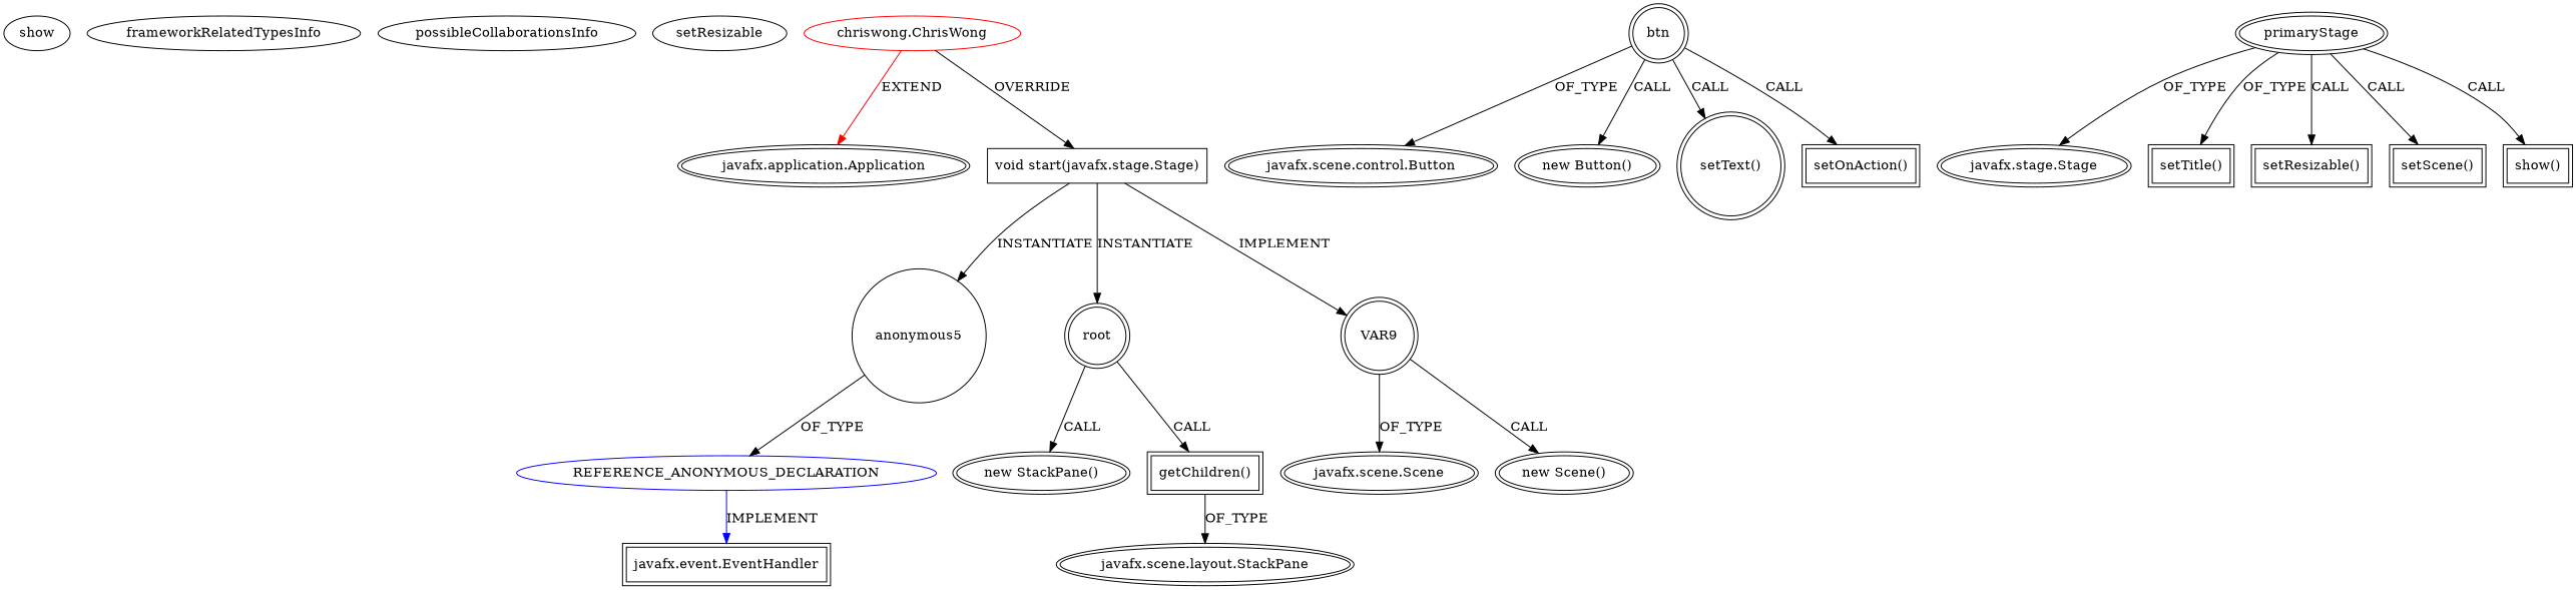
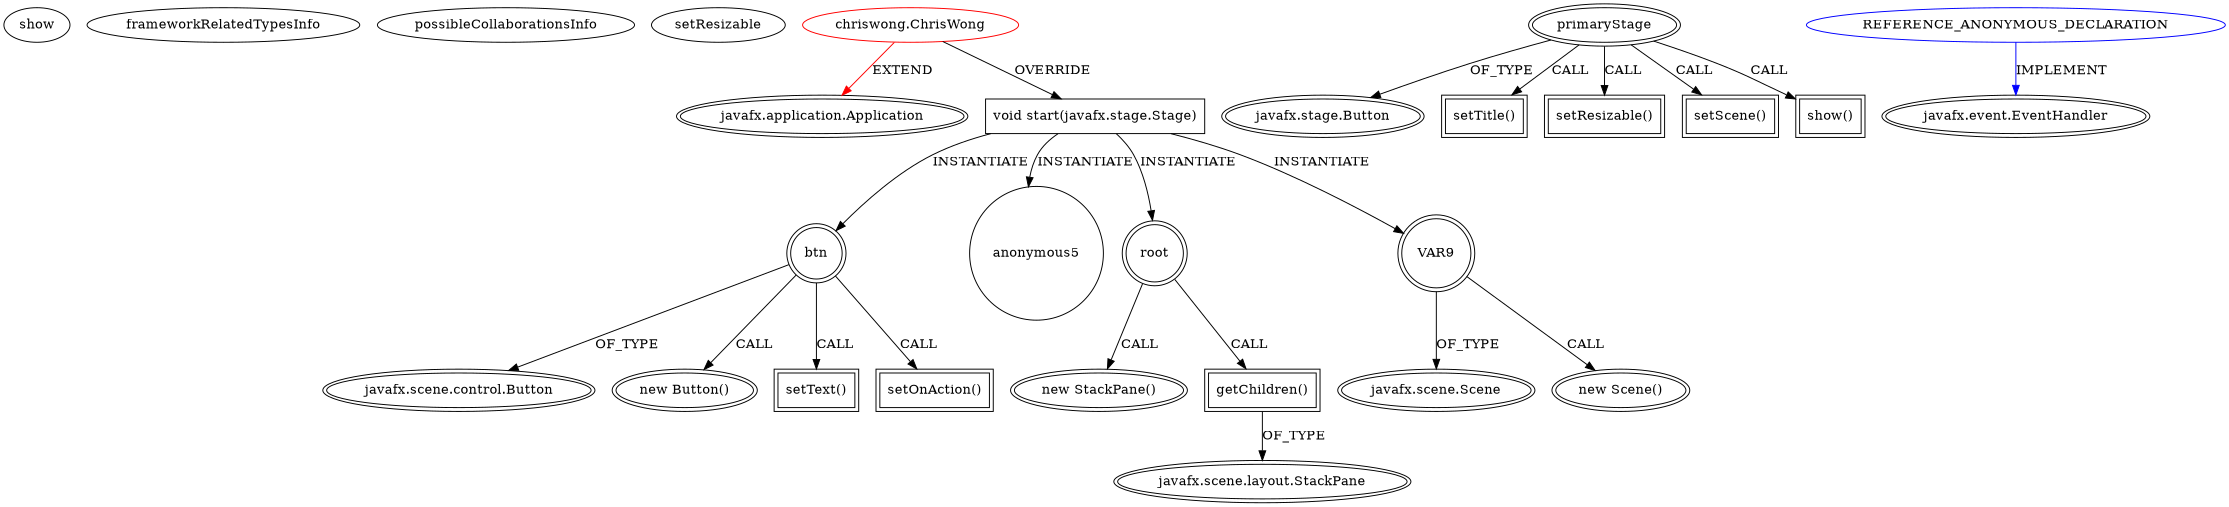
  digraph {
    node [isFrameworkType=true vertexType=INSIDE_CALL peripheries=2]
    n1 [category=extension_graph graphId=235 isAnonymous=false label=show possibleRelation=true isFrameworkType="" vertexType="" peripheries=""]
    frameworkRelatedTypesInfo [0="javafx.application.Application" isFrameworkType="" vertexType="" peripheries=""]
    possibleCollaborationsInfo [0="235~OVERRIDING_METHOD_DECLARATION-INSTANTIATION-~javafx.application.Application ~javafx.event.EventHandler ~false~true" isFrameworkType="" vertexType="" peripheries=""]
    n4 [contextSignature=ChrisWong filePath="/ChrisWongAtCUHK-JavaFX/JavaFX-master/GettingStartedWithJavaFX/src/chriswong/ChrisWong.java" graphId=235 label=setResizable projectName="ChrisWongAtCUHK-JavaFX" isFrameworkType="" vertexType="" peripheries=""]
    n5 [color=red isFrameworkType=false label="chriswong.ChrisWong" vertexType=ROOT_CLIENT_CLASS_DECLARATION peripheries=""]
    n6 [label="javafx.application.Application" vertexType=FRAMEWORK_CLASS_TYPE]
    n7 [isFrameworkType=false label="void start(javafx.stage.Stage)" shape=box vertexType=OVERRIDING_METHOD_DECLARATION peripheries=""]
    n8 [label=btn shape=circle vertexType=VARIABLE_EXPRESION]
    n9 [isFrameworkType=false label=anonymous5 shape=circle vertexType=VARIABLE_EXPRESION peripheries=""]
    n10 [label=root shape=circle vertexType=VARIABLE_EXPRESION]
    n11 [label=VAR9 shape=circle vertexType=VARIABLE_EXPRESION]
    n12 [label=primaryStage vertexType=PARAMETER_DECLARATION]
-   n13 [label="javafx.stage.Stage" vertexType=FRAMEWORK_CLASS_TYPE]
+   n13 [label="javafx.stage.Button" vertexType=FRAMEWORK_CLASS_TYPE]
    n14 [label="setTitle()" shape=box]
    n15 [label="setResizable()" shape=box]
    n16 [label="setScene()" shape=box]
    n17 [label="show()" shape=box]
    n18 [label="javafx.scene.control.Button" vertexType=FRAMEWORK_CLASS_TYPE]
    n19 [label="new Button()" vertexType=CONSTRUCTOR_CALL]
-   n20 [label="setText()" shape=circle]
+   n20 [label="setText()" shape=box]
    n21 [label="setOnAction()" shape=box]
    n22 [color=blue isFrameworkType=false label=REFERENCE_ANONYMOUS_DECLARATION vertexType=REFERENCE_ANONYMOUS_DECLARATION peripheries=""]
    n23 [label="new StackPane()" vertexType=CONSTRUCTOR_CALL]
    n24 [label="getChildren()" shape=box]
    n25 [label="javafx.scene.Scene" vertexType=FRAMEWORK_CLASS_TYPE]
    n26 [label="new Scene()" vertexType=CONSTRUCTOR_CALL]
-   n27 [label="javafx.event.EventHandler" vertexType=FRAMEWORK_INTERFACE_TYPE shape=box]
+   n27 [label="javafx.event.EventHandler" vertexType=FRAMEWORK_INTERFACE_TYPE]
    n28 [label="javafx.scene.layout.StackPane" vertexType=FRAMEWORK_CLASS_TYPE]
    n5 -> n6 [color=red label=EXTEND]
    n5 -> n7 [label=OVERRIDE]
+   n7 -> n8 [label=INSTANTIATE]
    n7 -> n9 [label=INSTANTIATE]
    n7 -> n10 [label=INSTANTIATE]
-   n7 -> n11 [label=IMPLEMENT]
+   n7 -> n11 [label=INSTANTIATE]
    n8 -> n18 [label=OF_TYPE]
    n8 -> n19 [label=CALL]
    n8 -> n20 [label=CALL]
    n8 -> n21 [label=CALL]
-   n9 -> n22 [label=OF_TYPE]
    n10 -> n23 [label=CALL]
    n10 -> n24 [label=CALL]
    n11 -> n25 [label=OF_TYPE]
    n11 -> n26 [label=CALL]
    n12 -> n13 [label=OF_TYPE]
-   n12 -> n14 [label=OF_TYPE]
+   n12 -> n14 [label=CALL]
    n12 -> n15 [label=CALL]
    n12 -> n16 [label=CALL]
    n12 -> n17 [label=CALL]
    n22 -> n27 [color=blue label=IMPLEMENT]
    n24 -> n28 [label=OF_TYPE]
  }
